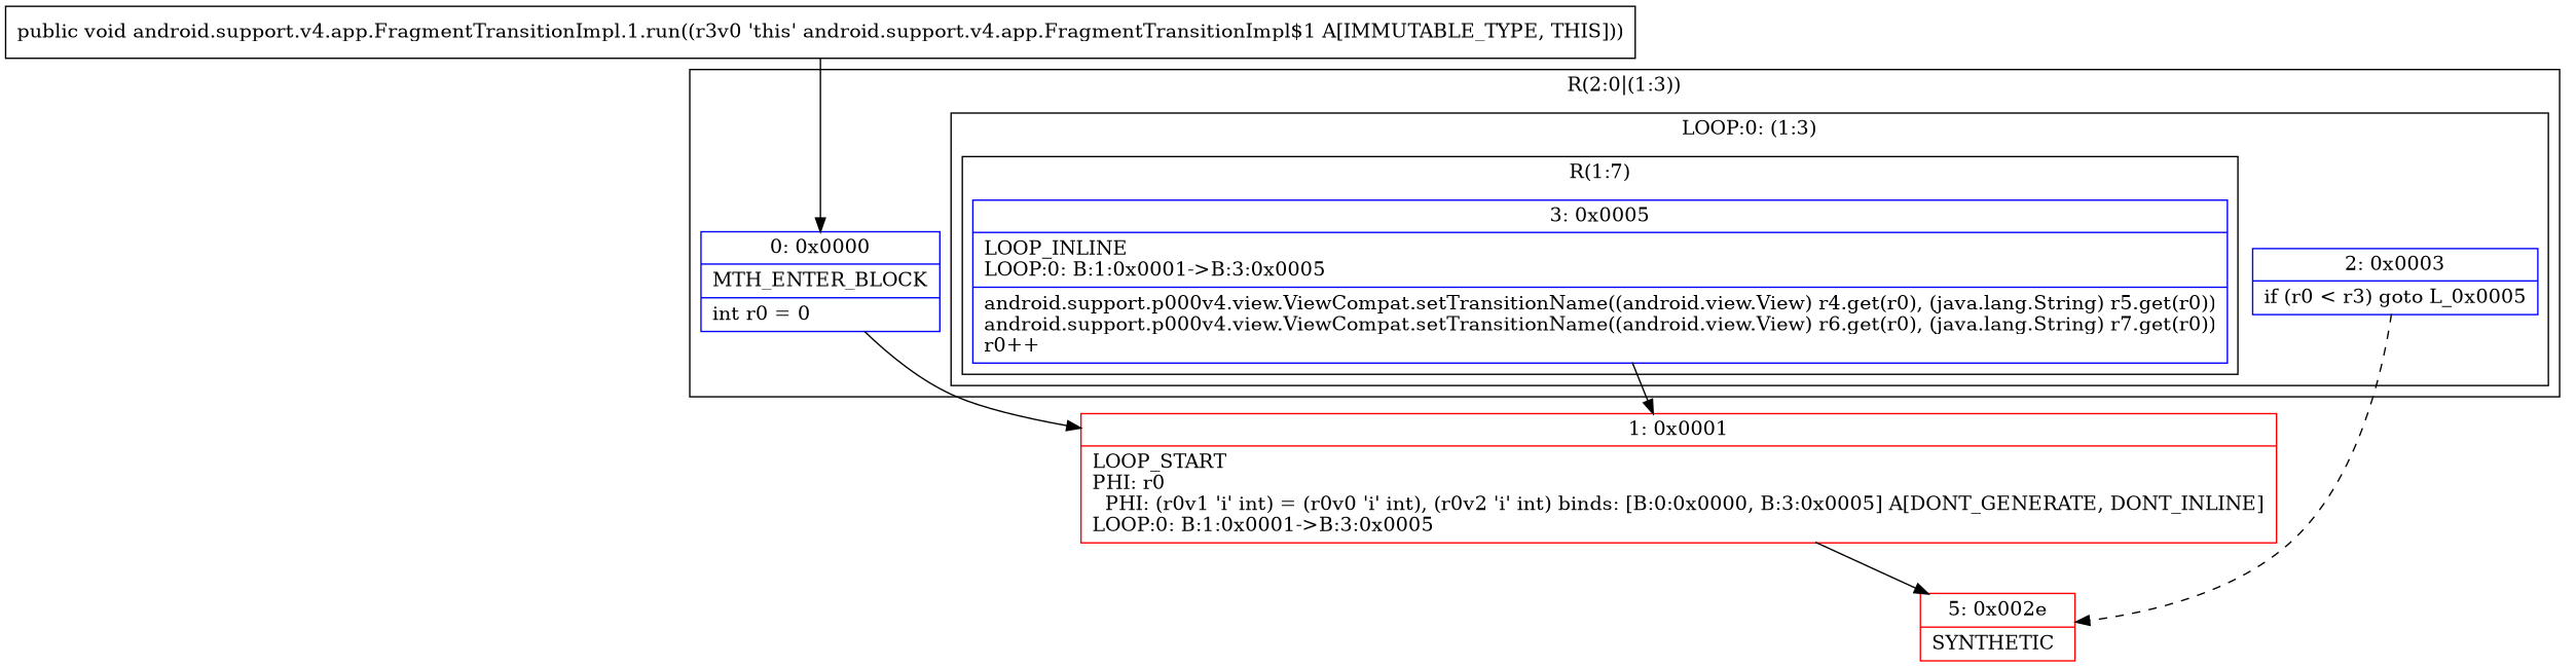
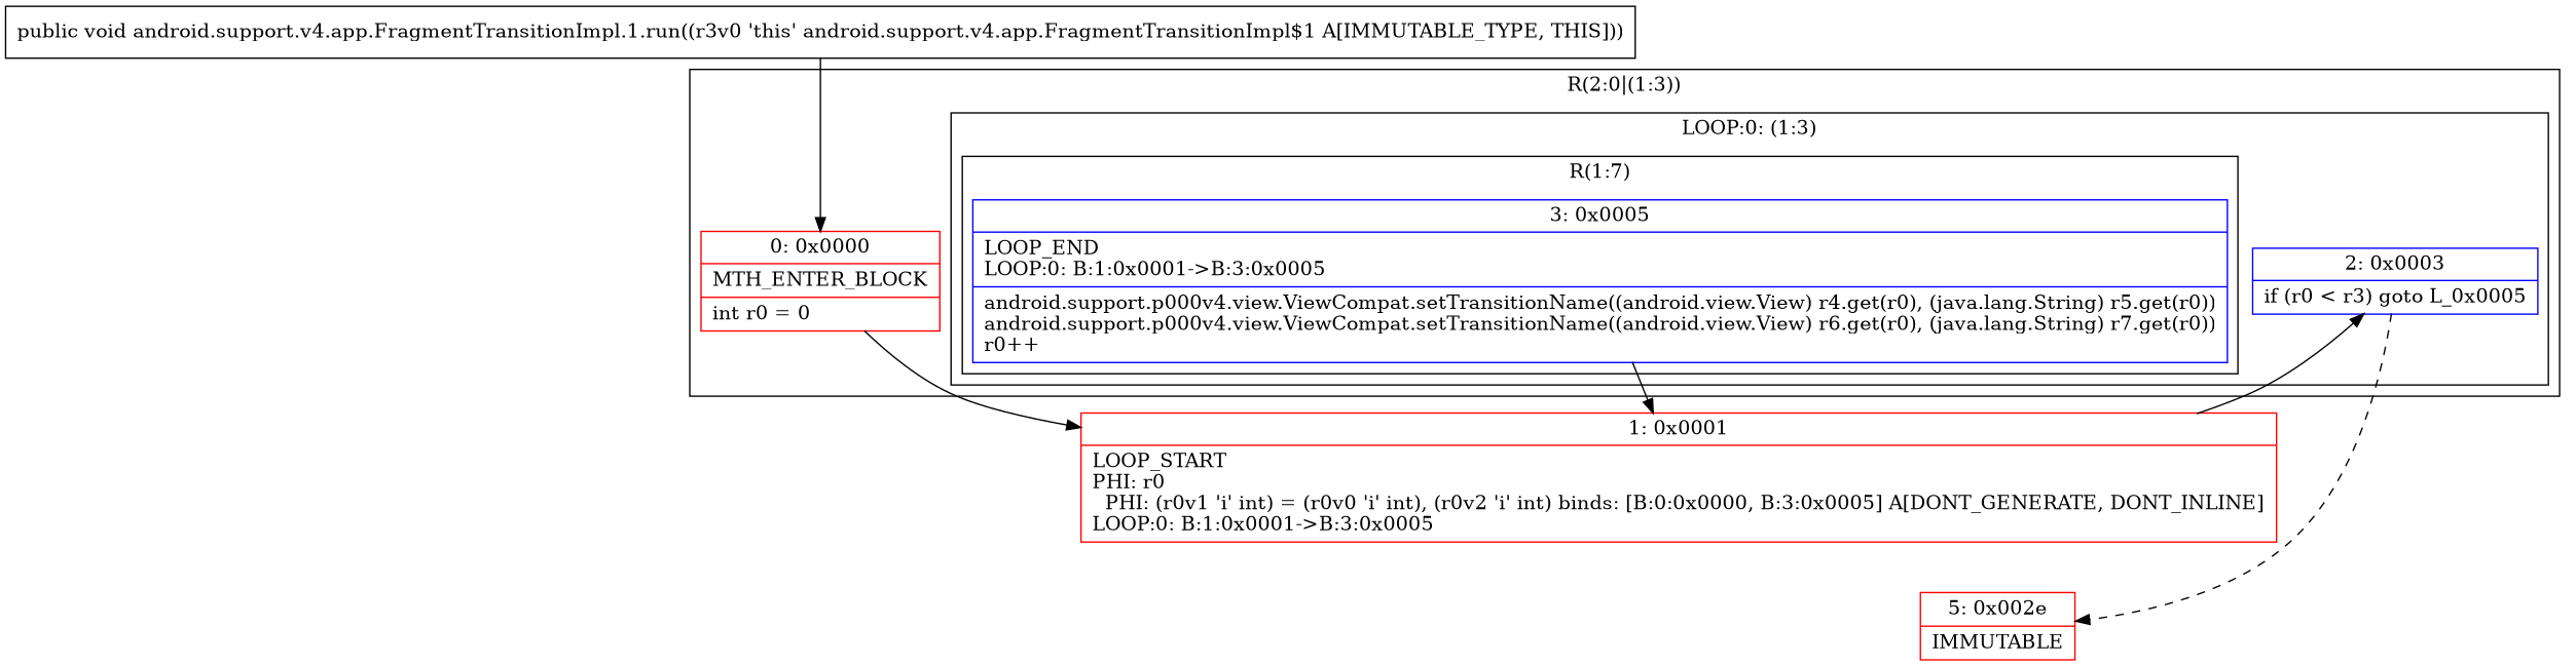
  digraph {
    node [color=blue shape=record]
-   n1 [label="{3\:\ 0x0005|LOOP_INLINE\lLOOP:0: B:1:0x0001\-\>B:3:0x0005\l|android.support.p000v4.view.ViewCompat.setTransitionName((android.view.View) r4.get(r0), (java.lang.String) r5.get(r0))\landroid.support.p000v4.view.ViewCompat.setTransitionName((android.view.View) r6.get(r0), (java.lang.String) r7.get(r0))\lr0++\l}"]
+   n1 [label="{3\:\ 0x0005|LOOP_END\lLOOP:0: B:1:0x0001\-\>B:3:0x0005\l|android.support.p000v4.view.ViewCompat.setTransitionName((android.view.View) r4.get(r0), (java.lang.String) r5.get(r0))\landroid.support.p000v4.view.ViewCompat.setTransitionName((android.view.View) r6.get(r0), (java.lang.String) r7.get(r0))\lr0++\l}"]
    n2 [label="{2\:\ 0x0003|if (r0 \< r3) goto L_0x0005\l}"]
-   n3 [label="{0\:\ 0x0000|MTH_ENTER_BLOCK\l|int r0 = 0\l}"]
+   n3 [color=red label="{0\:\ 0x0000|MTH_ENTER_BLOCK\l|int r0 = 0\l}"]
    n4 [color=red label="{1\:\ 0x0001|LOOP_START\lPHI: r0 \l  PHI: (r0v1 'i' int) = (r0v0 'i' int), (r0v2 'i' int) binds: [B:0:0x0000, B:3:0x0005] A[DONT_GENERATE, DONT_INLINE]\lLOOP:0: B:1:0x0001\-\>B:3:0x0005\l}"]
-   n5 [color=red label="{5\:\ 0x002e|SYNTHETIC\l}"]
+   n5 [color=red label="{5\:\ 0x002e|IMMUTABLE\l}"]
    n6 [label="{public void android.support.v4.app.FragmentTransitionImpl.1.run((r3v0 'this' android.support.v4.app.FragmentTransitionImpl$1 A[IMMUTABLE_TYPE, THIS])) }" color=""]
    subgraph cluster_1 {
      label="R(2:0|(1:3))"
      n3
      subgraph cluster_2 {
        label="LOOP:0: (1:3)"
        n2
        subgraph cluster_3 {
          label="R(1:7)"
          n1
        }
      }
    }
    n1 -> n4
    n2 -> n5 [style=dashed]
    n3 -> n4
-   n4 -> n5
+   n4 -> n2
    n6 -> n3
  }
